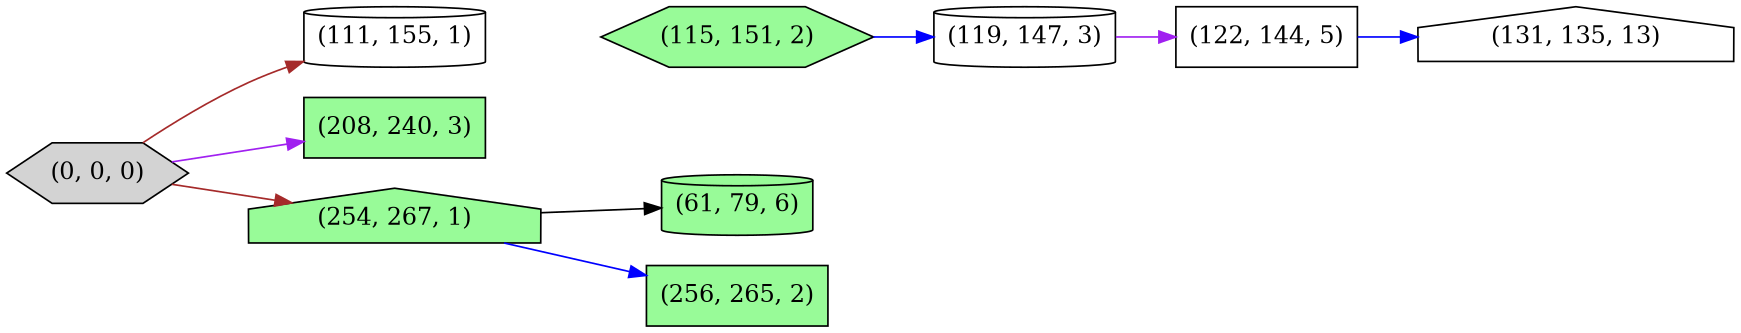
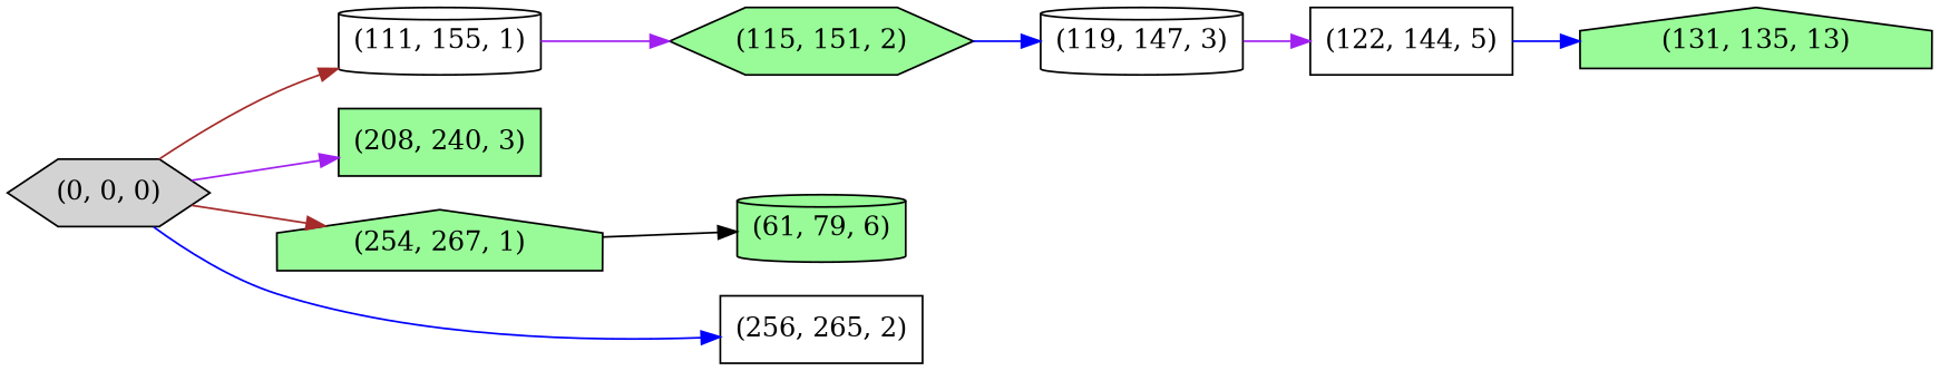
  digraph {
    rankdir=LR
    node [fillcolor=palegreen shape=cylinder style=filled]
    edge [color=purple]
    "(0, 0, 0)" [fillcolor=lightgrey shape=hexagon]
    "(111, 155, 1)" [fillcolor=white]
    "(208, 240, 3)" [shape=box]
    "(254, 267, 1)" [shape=house]
    "(115, 151, 2)" [shape=hexagon]
    "(61, 79, 6)"
-   "(256, 265, 2)" [shape=box]
+   "(256, 265, 2)" [fillcolor=white shape=box]
    "(119, 147, 3)" [fillcolor=white]
    "(122, 144, 5)" [fillcolor=white shape=box]
-   "(131, 135, 13)" [fillcolor=white shape=house]
+   "(131, 135, 13)" [shape=house]
    "(0, 0, 0)" -> "(111, 155, 1)" [color=brown]
    "(0, 0, 0)" -> "(208, 240, 3)"
    "(0, 0, 0)" -> "(254, 267, 1)" [color=brown]
+   "(111, 155, 1)" -> "(115, 151, 2)"
    "(254, 267, 1)" -> "(61, 79, 6)" [color=black]
-   "(254, 267, 1)" -> "(256, 265, 2)" [color=blue]
+   "(0, 0, 0)" -> "(256, 265, 2)" [color=blue]
    "(115, 151, 2)" -> "(119, 147, 3)" [color=blue]
    "(119, 147, 3)" -> "(122, 144, 5)"
    "(122, 144, 5)" -> "(131, 135, 13)" [color=blue]
  }
